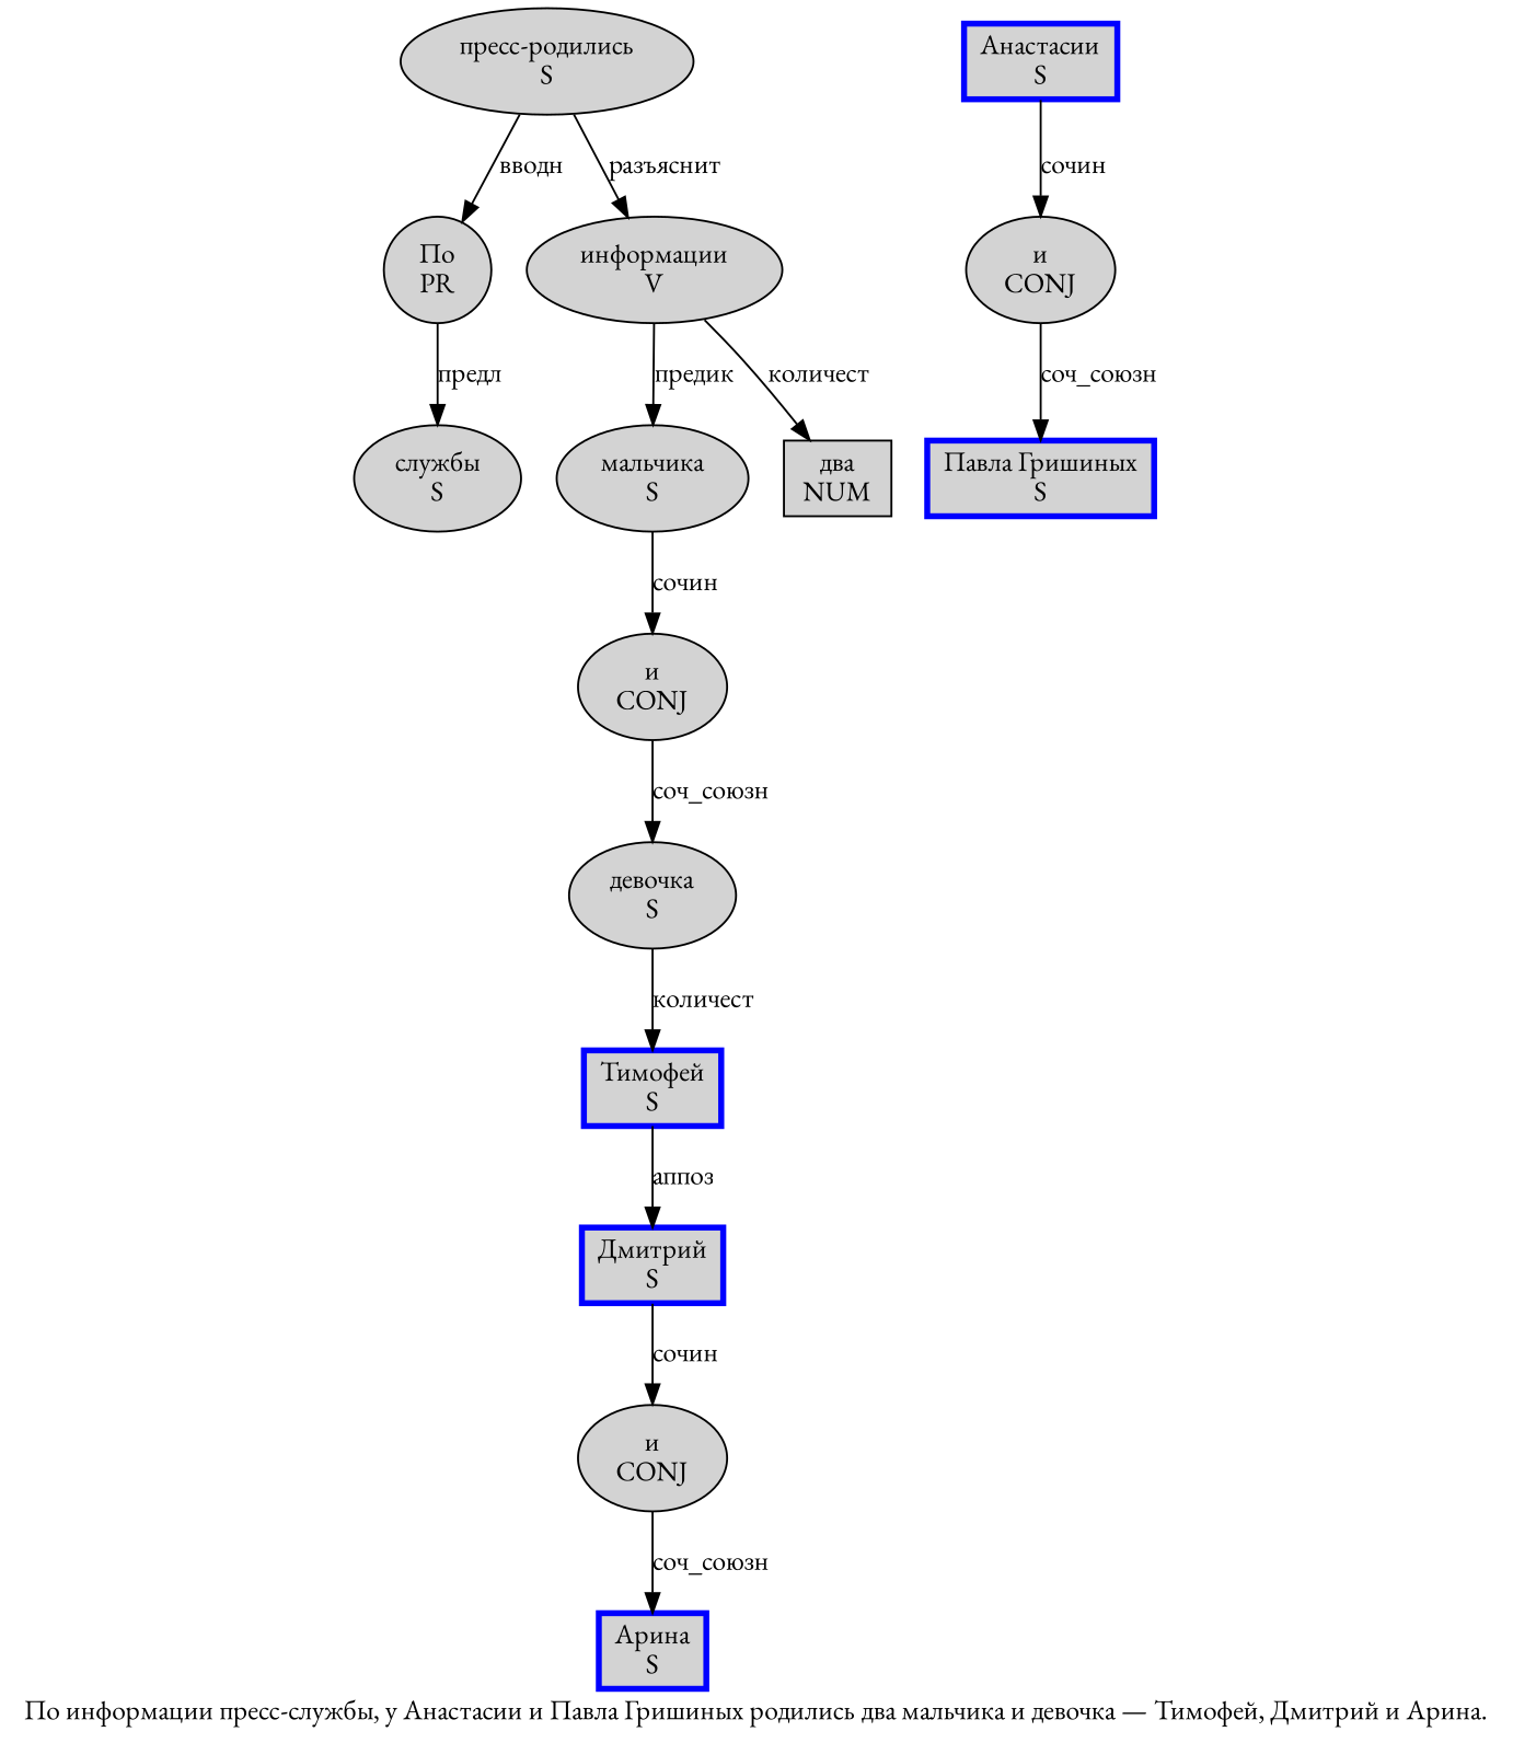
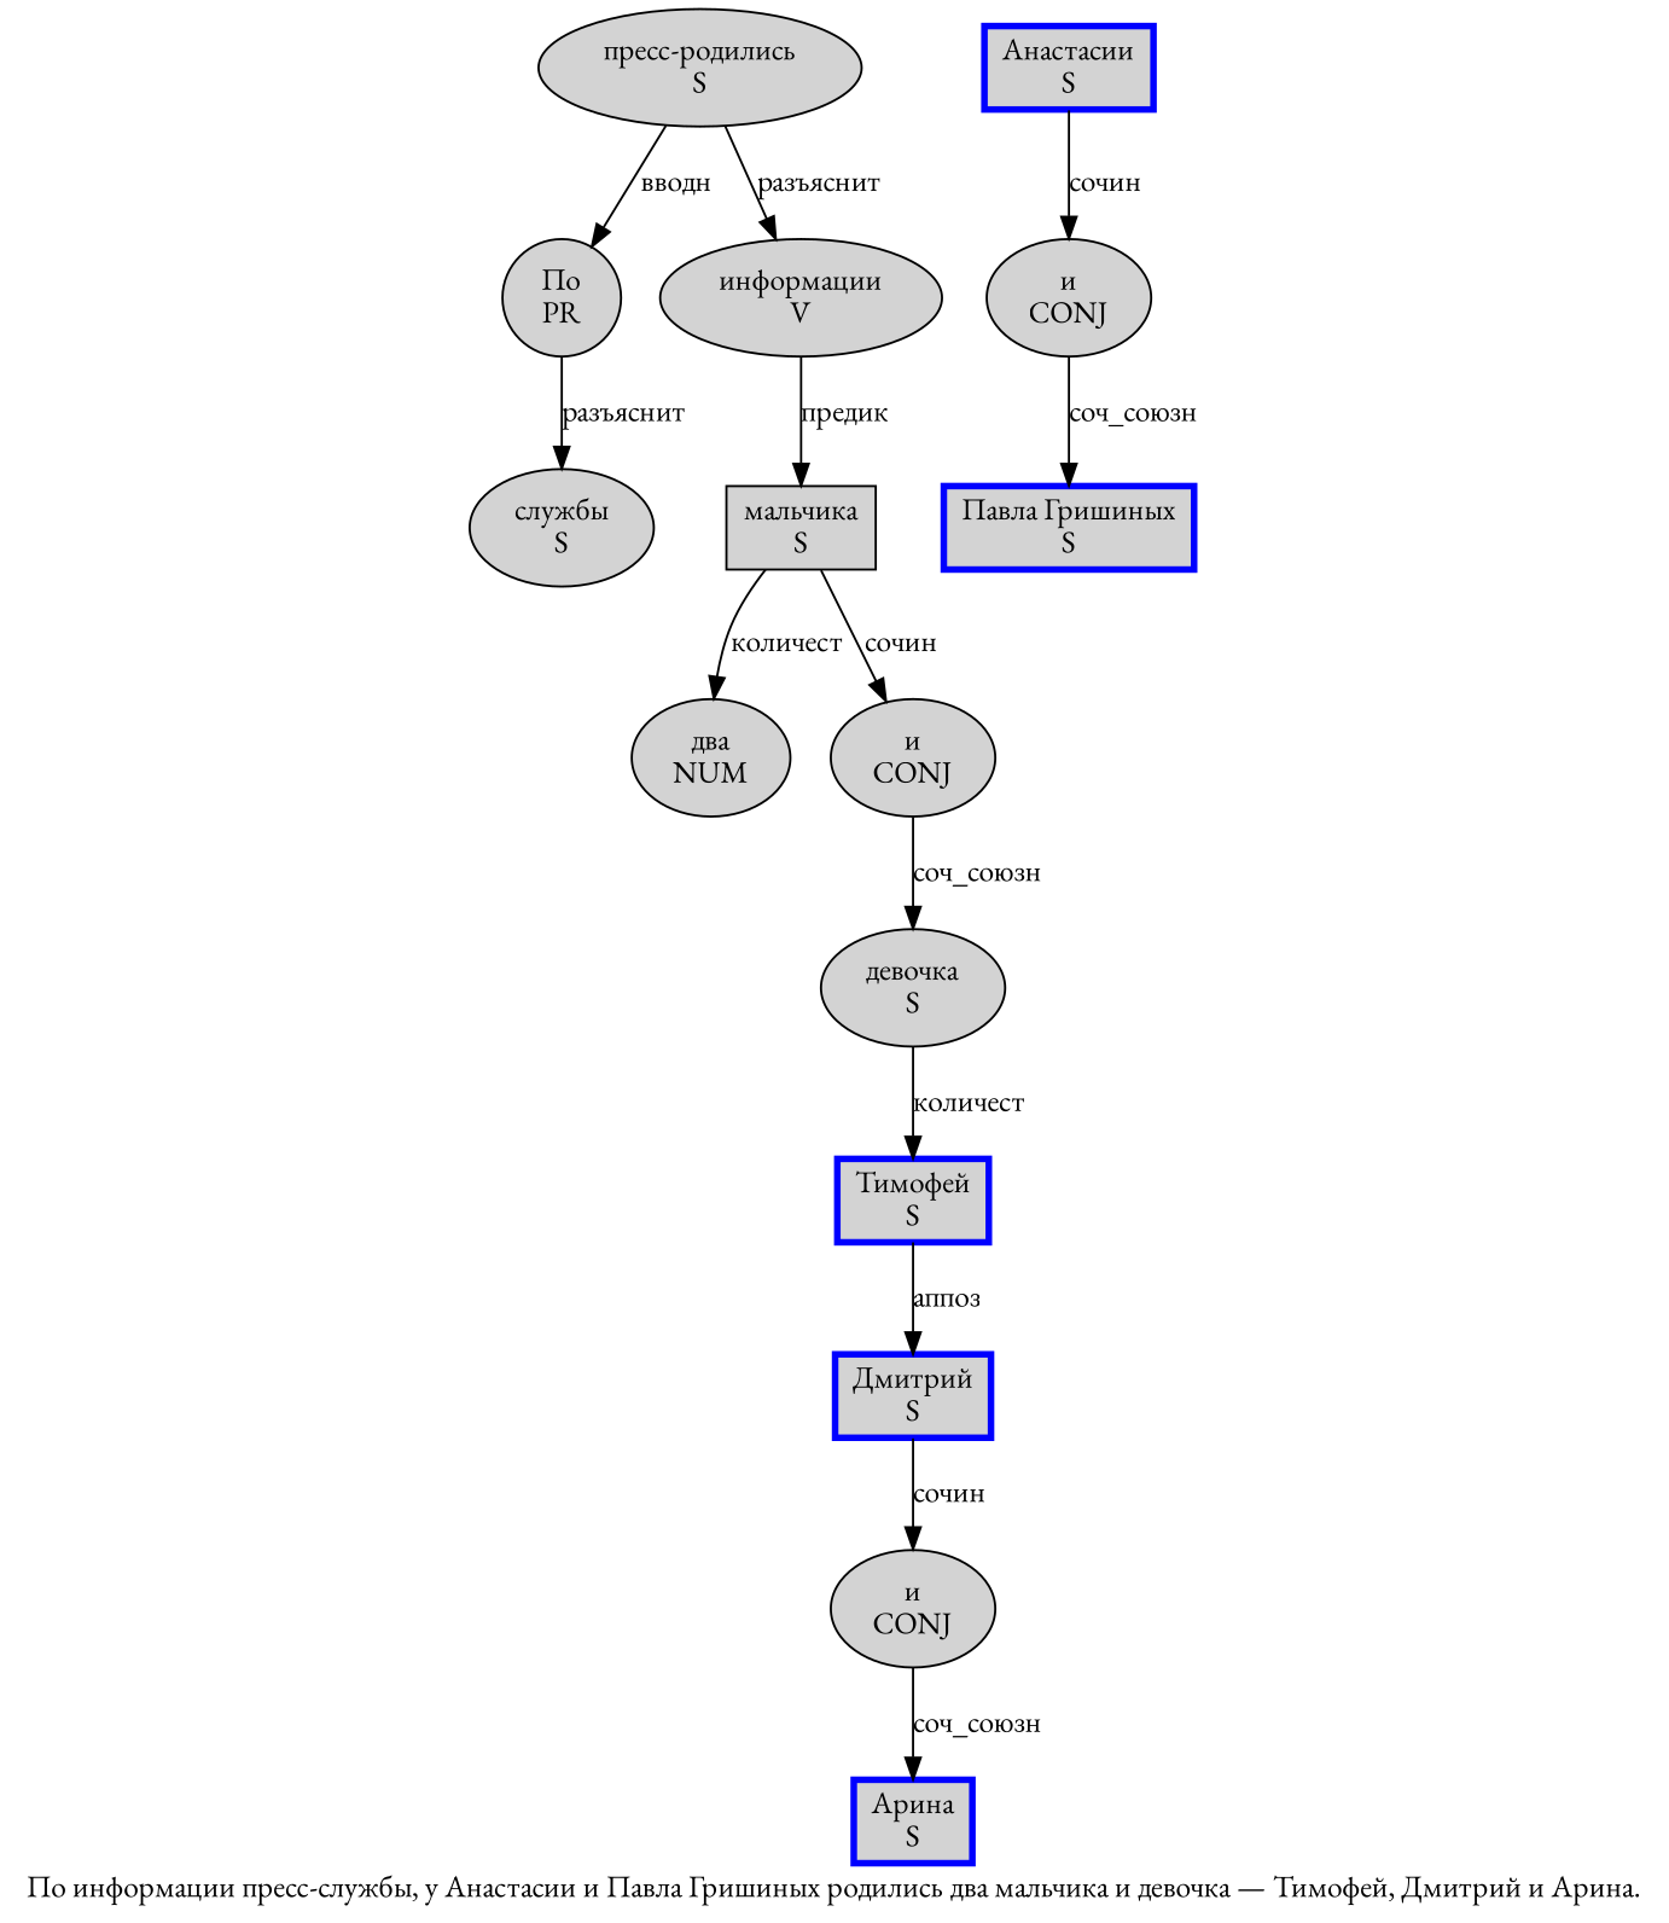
  digraph {
    fontname="EB Garamond"
    label="По информации пресс-службы, у Анастасии и Павла Гришиных родились два мальчика и девочка — Тимофей, Дмитрий и Арина."
    node [fillcolor=lightgray fontname="EB Garamond" penwidth=1 shape=ellipse style=filled]
    edge [fontname="EB Garamond"]
    n1 [label="По\nPR"]
    n2 [label="службы\nS"]
    n3 [label="пресс-родились\nS"]
    n4 [label="информации\nV"]
-   n5 [label="мальчика\nS"]
+   n5 [label="мальчика\nS" shape=box]
    n6 [color=blue label="Анастасии\nS" penwidth=3 shape=box]
    n7 [label="и\nCONJ"]
    n8 [color=blue label="Павла Гришиных\nS" penwidth=3 shape=box]
-   n9 [label="два\nNUM" shape=box]
+   n9 [label="два\nNUM"]
    n10 [label="и\nCONJ"]
    n11 [label="девочка\nS"]
    n12 [color=blue label="Тимофей\nS" penwidth=3 shape=box]
    n13 [color=blue label="Дмитрий\nS" penwidth=3 shape=box]
    n14 [label="и\nCONJ"]
    n15 [color=blue label="Арина\nS" penwidth=3 shape=box]
-   n1 -> n2 [label="предл"]
+   n1 -> n2 [label="разъяснит"]
    n3 -> n1 [label="вводн"]
    n3 -> n4 [label="разъяснит"]
    n4 -> n5 [label="предик"]
-   n4 -> n9 [label="количест"]
+   n5 -> n9 [label="количест"]
    n5 -> n10 [label="сочин"]
    n6 -> n7 [label="сочин"]
    n7 -> n8 [label="соч_союзн"]
    n10 -> n11 [label="соч_союзн"]
    n11 -> n12 [label="количест"]
    n12 -> n13 [label="аппоз"]
    n13 -> n14 [label="сочин"]
    n14 -> n15 [label="соч_союзн"]
  }
